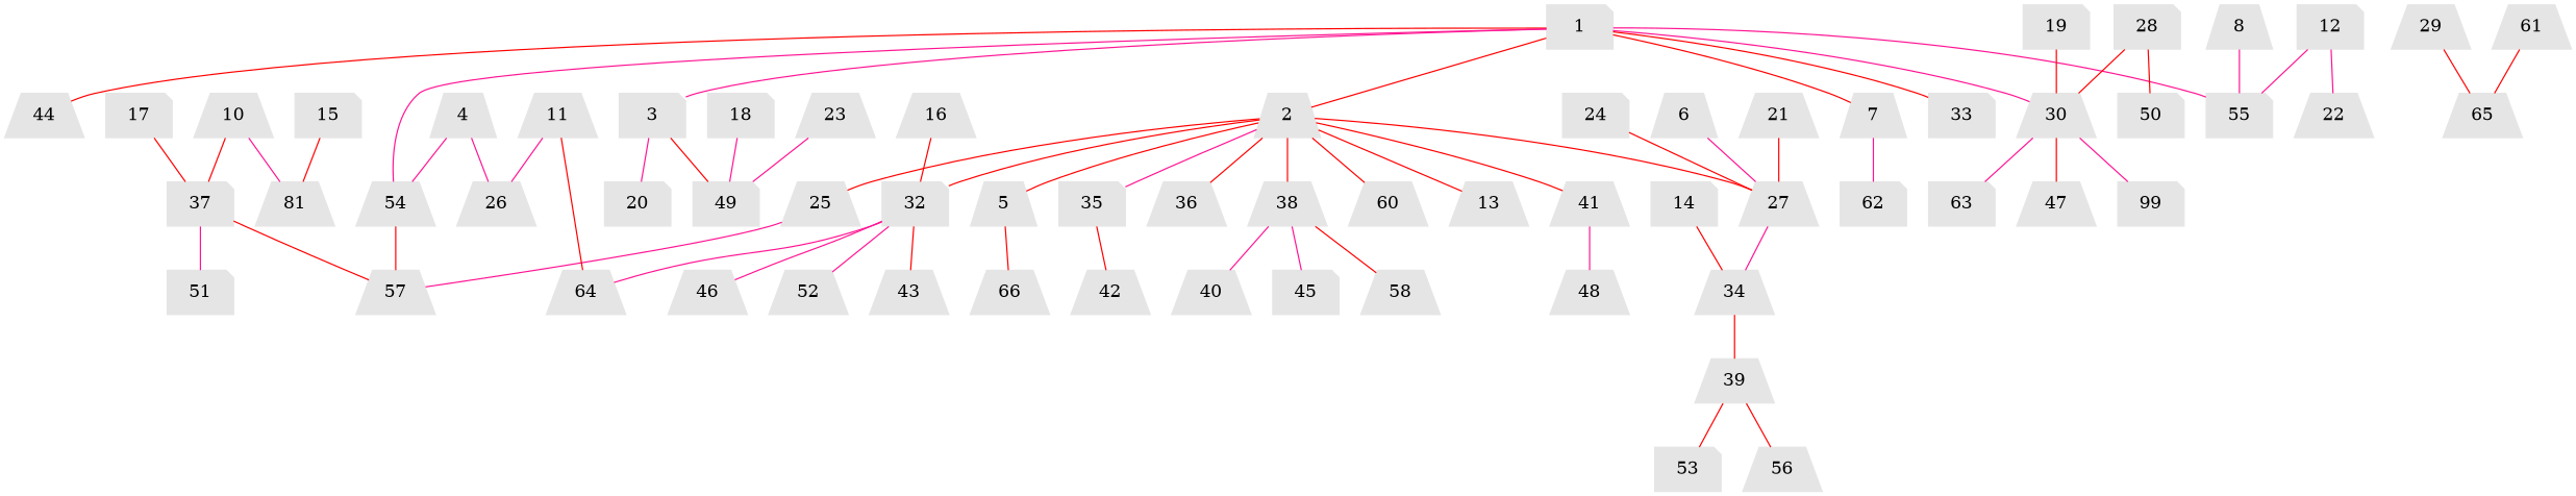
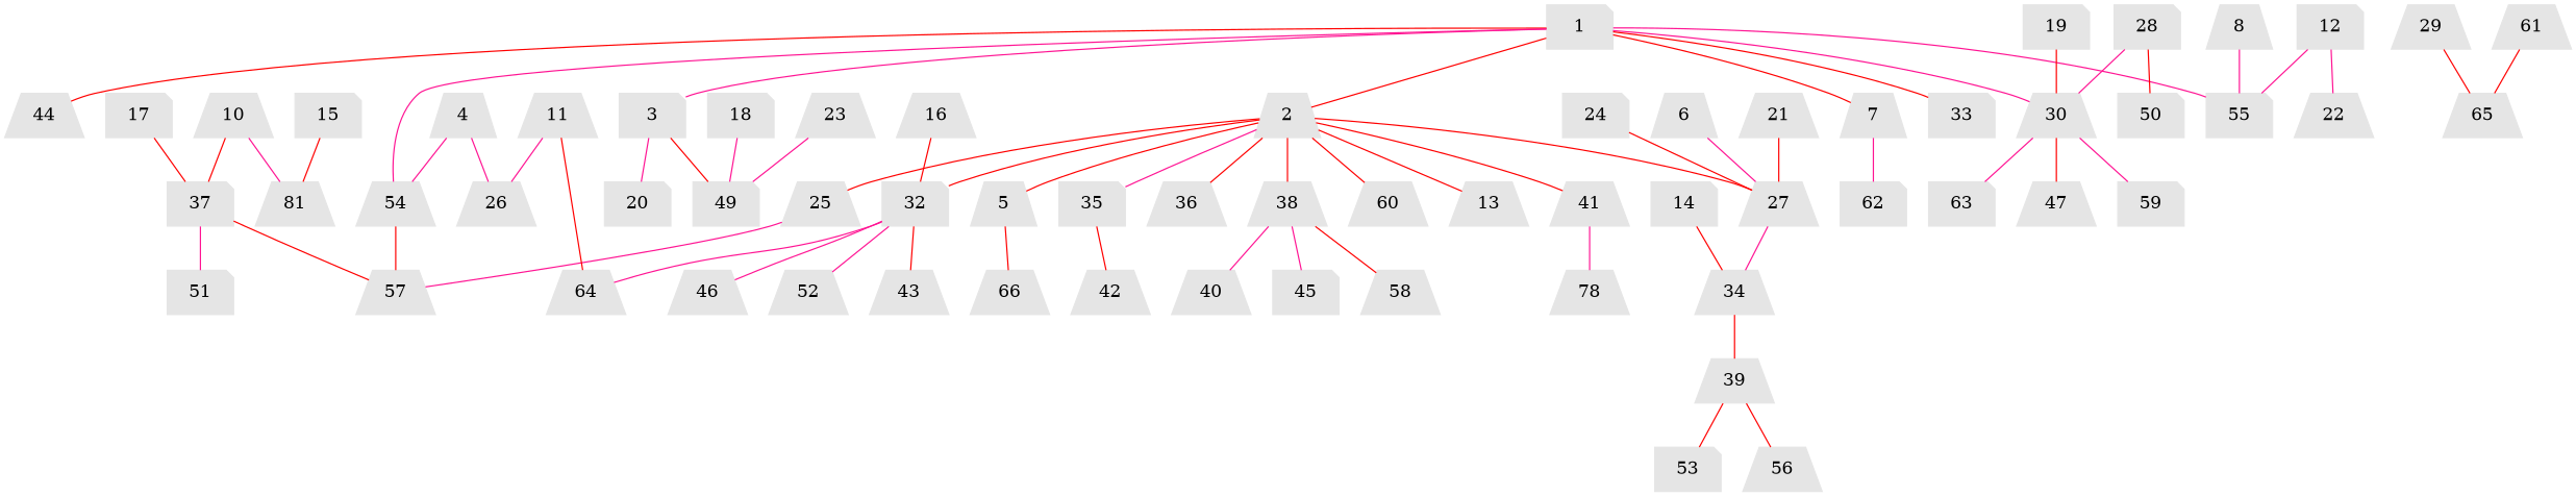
  graph {
    node [color=gray90 shape=trapezium style=filled]
    edge [color=red weight=1.0]
    1 [shape=note]
    2
    3 [shape=note]
    7
    30
    33 [shape=note]
    44
    55 [shape=note]
    54
    5
    13
    25
    27
    32 [shape=note]
    35 [shape=note]
    36
    38
    41
    60
    20 [shape=note]
    49 [shape=note]
    4
    26
    62 [shape=note]
    47
-   59 [shape=note label=99]
+   59 [shape=note]
    63 [shape=note]
    66
    57
    34
    43
    46
    52
    64
    42
    40
    45 [shape=note]
    58
-   48
+   48 [label=78]
    6
    8
    n42 [label=81]
    10
    37 [shape=note]
    51 [shape=note]
    11
    12 [shape=note]
    22
    14 [shape=note]
    39
    15 [shape=note]
    16
    17 [shape=note]
    18 [shape=note]
    19 [shape=note]
    21
    23
    24 [shape=note]
    28 [shape=note]
    50 [shape=note]
    29
    65
    53 [shape=note]
    56
    61
    1 -- 2
    1 -- 3 [color=deeppink]
    1 -- 7
    1 -- 30 [color=deeppink]
    1 -- 33
    1 -- 44
    1 -- 55 [color=deeppink]
    1 -- 54 [color=deeppink]
    2 -- 5
    2 -- 13
    2 -- 25
    2 -- 27
    2 -- 32
    2 -- 35 [color=deeppink]
    2 -- 36
    2 -- 38
    2 -- 41
    2 -- 60
    3 -- 20 [color=deeppink]
    3 -- 49
    7 -- 62 [color=deeppink]
    30 -- 47
    30 -- 59 [color=deeppink]
    30 -- 63 [color=deeppink]
    54 -- 57
    5 -- 66
    25 -- 57 [color=deeppink]
    27 -- 34 [color=deeppink]
    32 -- 43
    32 -- 46 [color=deeppink]
    32 -- 52 [color=deeppink]
    32 -- 64 [color=deeppink]
    35 -- 42
    38 -- 40 [color=deeppink]
    38 -- 45 [color=deeppink]
    38 -- 58
    41 -- 48 [color=deeppink]
    4 -- 54 [color=deeppink]
    4 -- 26 [color=deeppink]
    34 -- 39
    6 -- 27 [color=deeppink]
    8 -- 55 [color=deeppink]
    10 -- n42 [color=deeppink]
    10 -- 37
    37 -- 57
    37 -- 51 [color=deeppink]
    11 -- 26 [color=deeppink]
    11 -- 64
    12 -- 55 [color=deeppink]
    12 -- 22 [color=deeppink]
    14 -- 34
    39 -- 53
    39 -- 56
    15 -- n42
    16 -- 32
    17 -- 37
    18 -- 49 [color=deeppink]
    19 -- 30
    21 -- 27
    23 -- 49 [color=deeppink]
    24 -- 27
-   28 -- 30
+   28 -- 30 [color=deeppink]
    28 -- 50
    29 -- 65
    61 -- 65
  }
